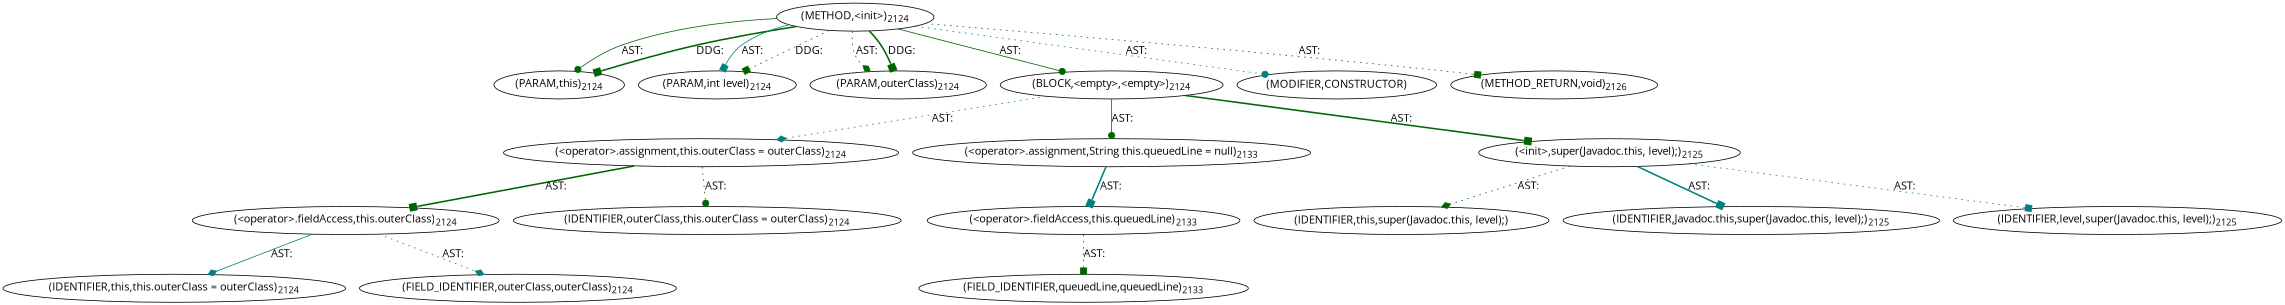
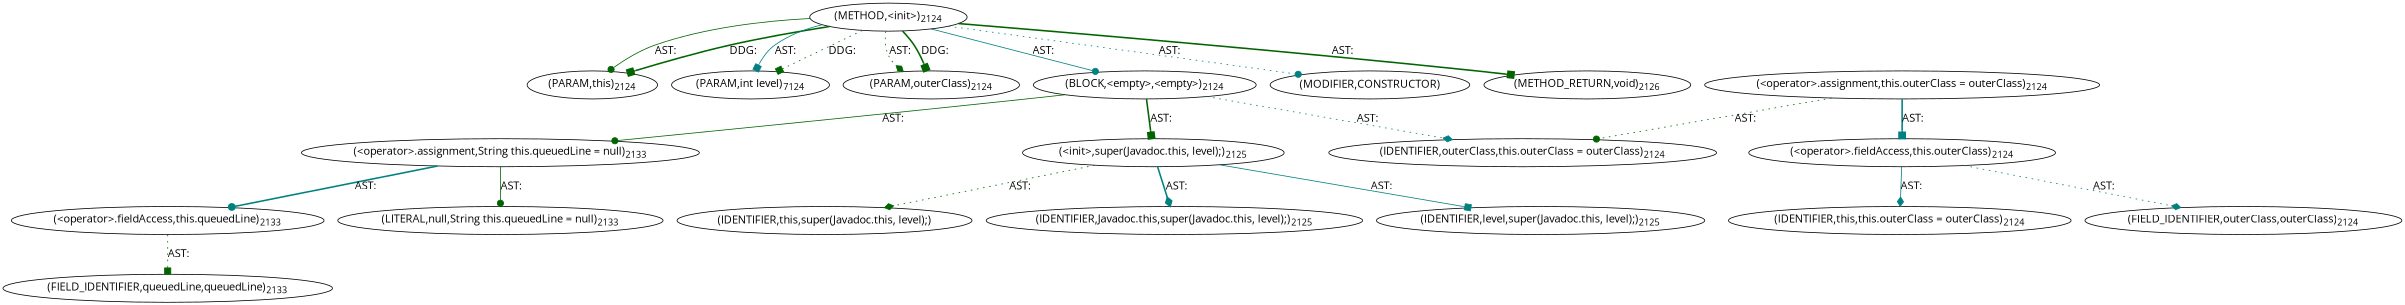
  digraph {
    fontname="Open Sans"
    node [fontname="Open Sans"]
    edge [arrowhead=box color=darkgreen fontname="Open Sans" style=dotted]
    n1 [label=<(METHOD,&lt;init&gt;)<SUB>2124</SUB>>]
    n2 [label=<(PARAM,this)<SUB>2124</SUB>>]
-   n3 [label=<(PARAM,int level)<SUB>2124</SUB>>]
+   n3 [label=<(PARAM,int level)<SUB>7124</SUB>>]
    n4 [label=<(PARAM,outerClass)<SUB>2124</SUB>>]
    n5 [label=<(BLOCK,&lt;empty&gt;,&lt;empty&gt;)<SUB>2124</SUB>>]
    n6 [label=<(MODIFIER,CONSTRUCTOR)>]
    n7 [label=<(METHOD_RETURN,void)<SUB>2126</SUB>>]
    n8 [label=<(&lt;operator&gt;.assignment,this.outerClass = outerClass)<SUB>2124</SUB>>]
    n9 [label=<(&lt;operator&gt;.assignment,String this.queuedLine = null)<SUB>2133</SUB>>]
    n10 [label=<(&lt;init&gt;,super(Javadoc.this, level);)<SUB>2125</SUB>>]
    n11 [label=<(&lt;operator&gt;.fieldAccess,this.outerClass)<SUB>2124</SUB>>]
    n12 [label=<(IDENTIFIER,outerClass,this.outerClass = outerClass)<SUB>2124</SUB>>]
    n13 [label=<(&lt;operator&gt;.fieldAccess,this.queuedLine)<SUB>2133</SUB>>]
+   n14 [label=<(LITERAL,null,String this.queuedLine = null)<SUB>2133</SUB>>]
    n15 [label=<(IDENTIFIER,this,super(Javadoc.this, level);)>]
    n16 [label=<(IDENTIFIER,Javadoc.this,super(Javadoc.this, level);)<SUB>2125</SUB>>]
    n17 [label=<(IDENTIFIER,level,super(Javadoc.this, level);)<SUB>2125</SUB>>]
    n18 [label=<(IDENTIFIER,this,this.outerClass = outerClass)<SUB>2124</SUB>>]
    n19 [label=<(FIELD_IDENTIFIER,outerClass,outerClass)<SUB>2124</SUB>>]
    n20 [label=<(FIELD_IDENTIFIER,queuedLine,queuedLine)<SUB>2133</SUB>>]
    n1 -> n2 [arrowhead=dot label="AST: " style=solid]
    n1 -> n2 [label="DDG: " style=bold]
    n1 -> n3 [color=teal label="AST: " style=solid]
    n1 -> n3 [label="DDG: "]
    n1 -> n4 [arrowhead=diamond label="AST: "]
    n1 -> n4 [label="DDG: " style=bold]
-   n1 -> n5 [arrowhead=dot label="AST: " style=solid]
+   n1 -> n5 [arrowhead=dot color=teal label="AST: " style=solid]
    n1 -> n6 [arrowhead=dot color=teal label="AST: "]
-   n1 -> n7 [label="AST: "]
-   n5 -> n8 [arrowhead=diamond color=teal label="AST: "]
+   n1 -> n7 [label="AST: " style=bold]
+   n5 -> n12 [arrowhead=diamond color=teal label="AST: "]
    n5 -> n9 [arrowhead=dot label="AST: " style=solid]
    n5 -> n10 [label="AST: " style=bold]
-   n8 -> n11 [label="AST: " style=bold]
+   n8 -> n11 [color=teal label="AST: " style=bold]
    n8 -> n12 [arrowhead=dot label="AST: "]
-   n9 -> n13 [color=teal label="AST: " style=bold]
+   n9 -> n13 [arrowhead=dot color=teal label="AST: " style=bold]
+   n9 -> n14 [arrowhead=dot label="AST: " style=solid]
    n10 -> n15 [arrowhead=diamond label="AST: "]
-   n10 -> n16 [color=teal label="AST: " style=bold]
-   n10 -> n17 [color=teal label="AST: "]
+   n10 -> n16 [arrowhead=diamond color=teal label="AST: " style=bold]
+   n10 -> n17 [color=teal label="AST: " style=solid]
    n11 -> n18 [arrowhead=diamond color=teal label="AST: " style=solid]
    n11 -> n19 [arrowhead=diamond color=teal label="AST: "]
    n13 -> n20 [label="AST: "]
  }
